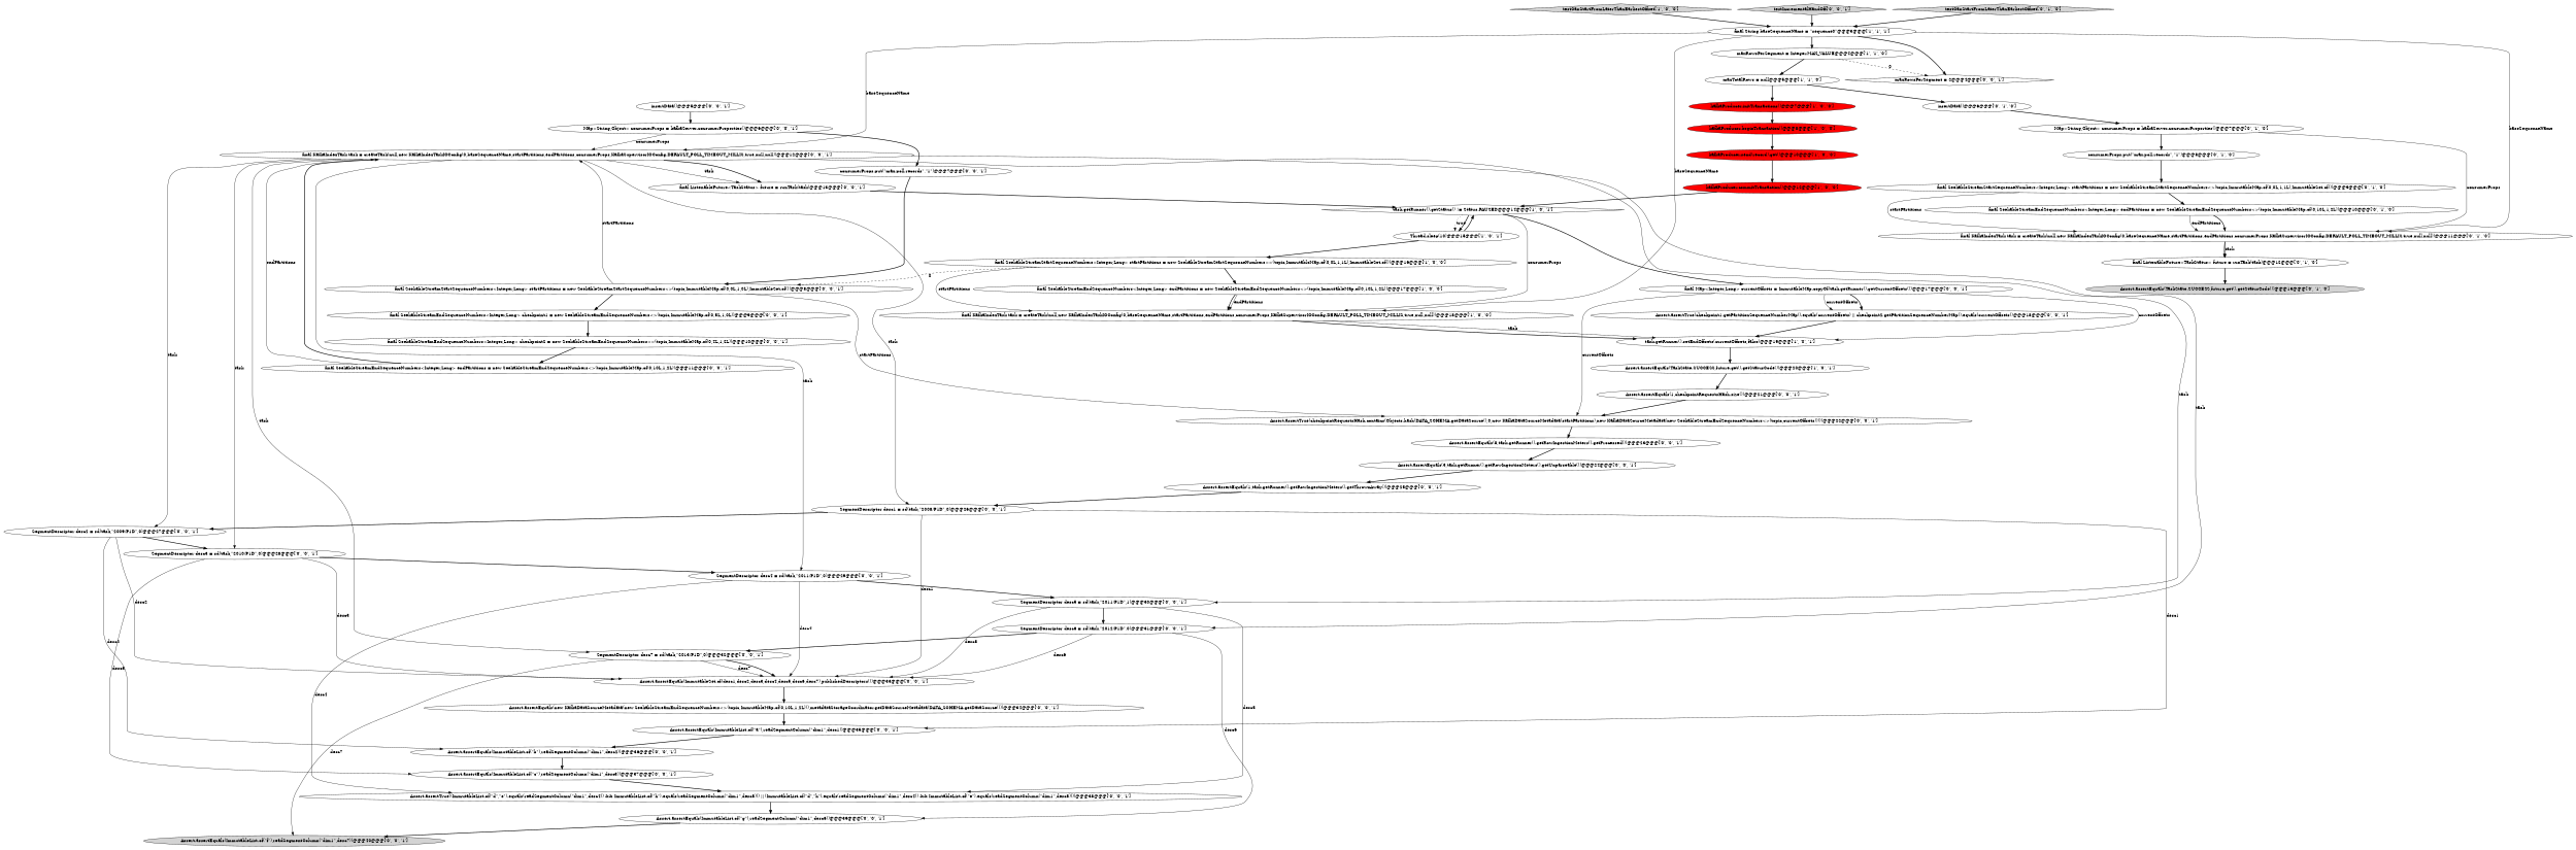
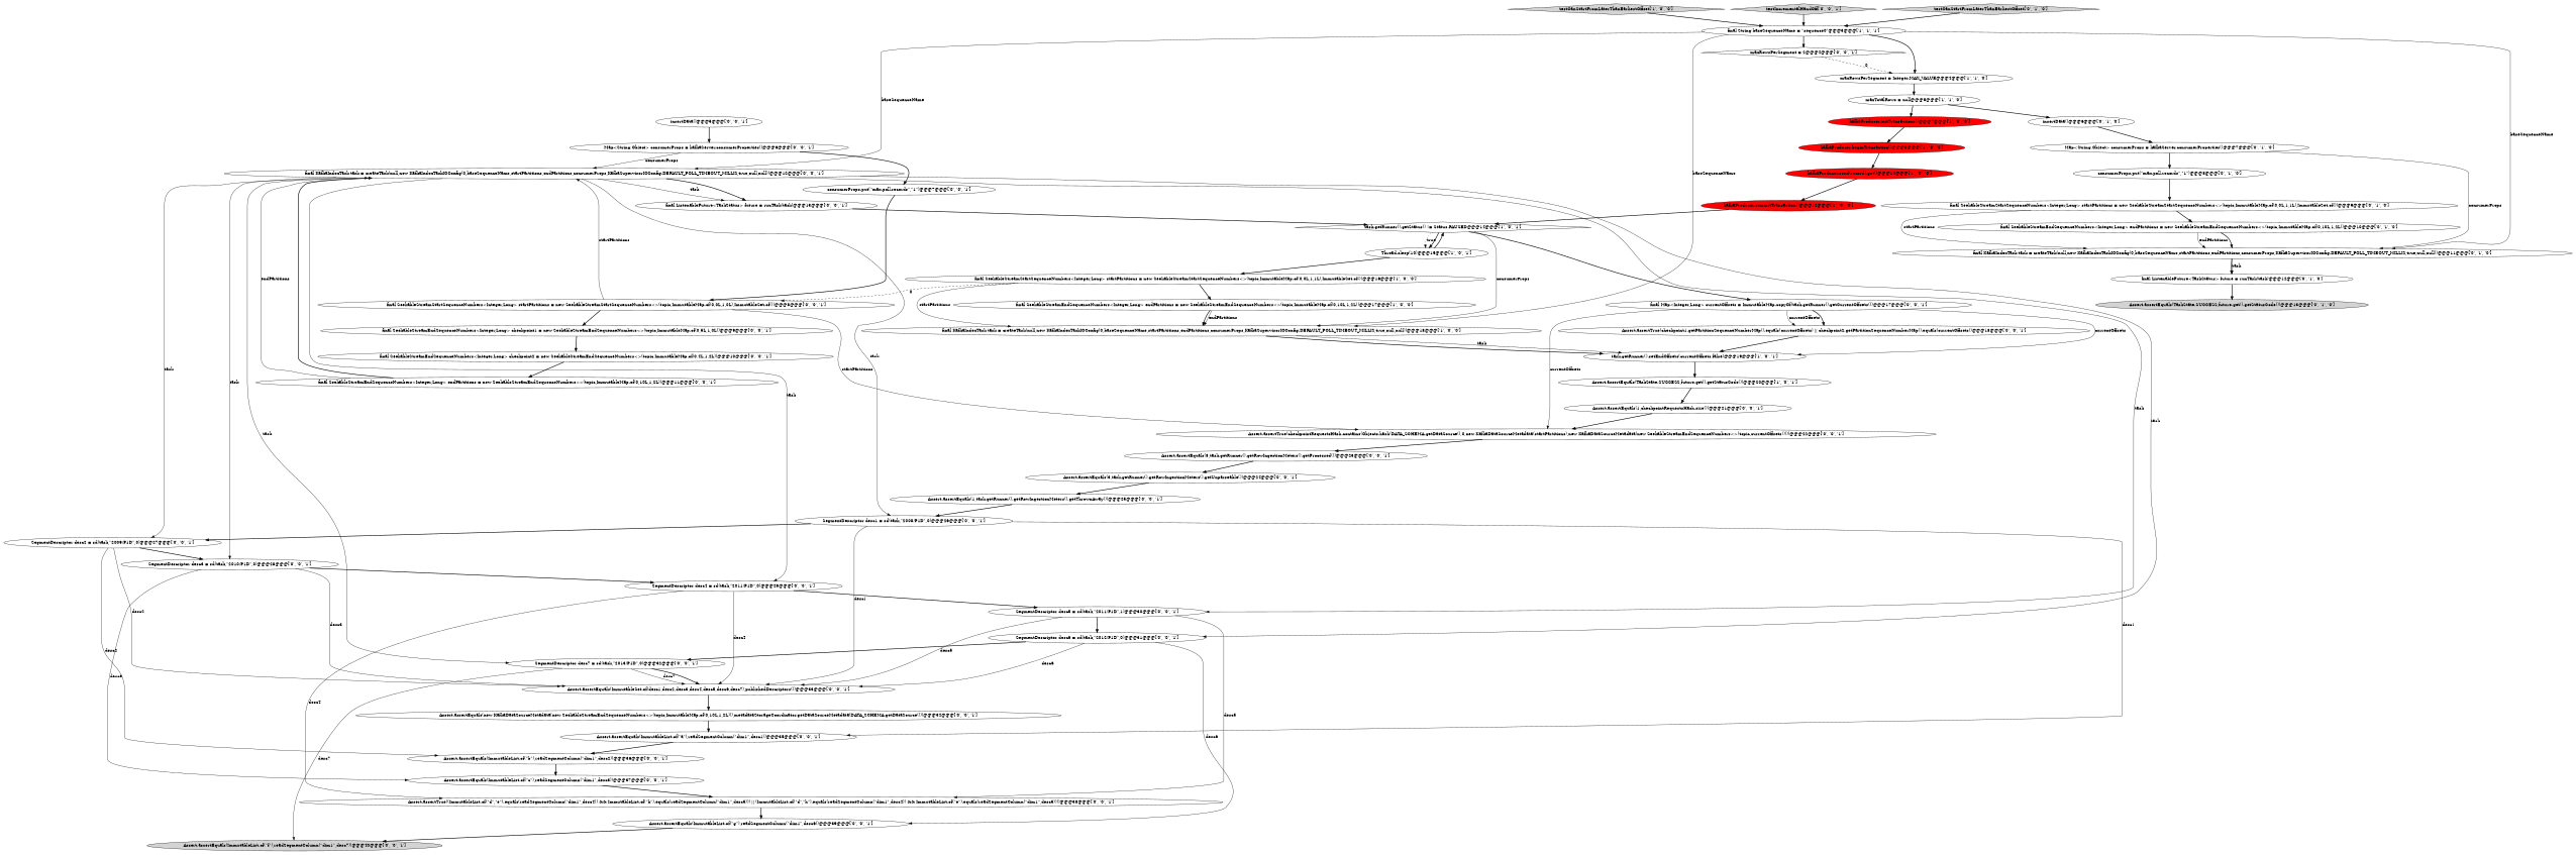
  digraph {
    node [fillcolor=white shape=ellipse style=filled]
    edge [style=bold]
    n1 [label="SegmentDescriptor desc4 = sd(task,\"2011/P1D\",0)@@@29@@@['0', '0', '1']"]
    n2 [label="SegmentDescriptor desc5 = sd(task,\"2011/P1D\",1)@@@30@@@['0', '0', '1']"]
    n3 [label="Assert.assertTrue((ImmutableList.of(\"d\",\"e\").equals(readSegmentColumn(\"dim1\",desc4)) && ImmutableList.of(\"h\").equals(readSegmentColumn(\"dim1\",desc5))) || (ImmutableList.of(\"d\",\"h\").equals(readSegmentColumn(\"dim1\",desc4)) && ImmutableList.of(\"e\").equals(readSegmentColumn(\"dim1\",desc5))))@@@38@@@['0', '0', '1']"]
    n4 [label="Assert.assertEquals(ImmutableSet.of(desc1,desc2,desc3,desc4,desc5,desc6,desc7),publishedDescriptors())@@@33@@@['0', '0', '1']"]
    n5 [label="SegmentDescriptor desc6 = sd(task,\"2012/P1D\",0)@@@31@@@['0', '0', '1']"]
    n6 [label="Assert.assertEquals(ImmutableList.of(\"g\"),readSegmentColumn(\"dim1\",desc6))@@@39@@@['0', '0', '1']"]
    n7 [label="Assert.assertEquals(new KafkaDataSourceMetadata(new SeekableStreamEndSequenceNumbers<>(topic,ImmutableMap.of(0,10L,1,2L))),metadataStorageCoordinator.getDataSourceMetadata(DATA_SCHEMA.getDataSource()))@@@34@@@['0', '0', '1']"]
    n8 [label="SegmentDescriptor desc7 = sd(task,\"2013/P1D\",0)@@@32@@@['0', '0', '1']"]
    n9 [fillcolor=lightgray label="Assert.assertEquals(ImmutableList.of(\"f\"),readSegmentColumn(\"dim1\",desc7))@@@40@@@['0', '0', '1']"]
    n10 [label="Assert.assertTrue(checkpointRequestsHash.contains(Objects.hash(DATA_SCHEMA.getDataSource(),0,new KafkaDataSourceMetadata(startPartitions),new KafkaDataSourceMetadata(new SeekableStreamEndSequenceNumbers<>(topic,currentOffsets)))))@@@22@@@['0', '0', '1']"]
    n11 [label="Assert.assertEquals(8,task.getRunner().getRowIngestionMeters().getProcessed())@@@23@@@['0', '0', '1']"]
    n12 [label="Assert.assertEquals(3,task.getRunner().getRowIngestionMeters().getUnparseable())@@@24@@@['0', '0', '1']"]
    n13 [label="final SeekableStreamStartSequenceNumbers<Integer,Long> startPartitions = new SeekableStreamStartSequenceNumbers<>(topic,ImmutableMap.of(0,0L,1,0L),ImmutableSet.of())@@@8@@@['0', '0', '1']"]
    n14 [label="final KafkaIndexTask task = createTask(null,new KafkaIndexTaskIOConfig(0,baseSequenceName,startPartitions,endPartitions,consumerProps,KafkaSupervisorIOConfig.DEFAULT_POLL_TIMEOUT_MILLIS,true,null,null))@@@12@@@['0', '0', '1']"]
    n15 [label="final SeekableStreamEndSequenceNumbers<Integer,Long> checkpoint1 = new SeekableStreamEndSequenceNumbers<>(topic,ImmutableMap.of(0,5L,1,0L))@@@9@@@['0', '0', '1']"]
    n16 [label="SegmentDescriptor desc1 = sd(task,\"2008/P1D\",0)@@@26@@@['0', '0', '1']"]
    n17 [label="SegmentDescriptor desc3 = sd(task,\"2010/P1D\",0)@@@28@@@['0', '0', '1']"]
    n18 [label="SegmentDescriptor desc2 = sd(task,\"2009/P1D\",0)@@@27@@@['0', '0', '1']"]
    n19 [label="final ListenableFuture<TaskStatus> future = runTask(task)@@@13@@@['0', '0', '1']"]
    n20 [label="final SeekableStreamEndSequenceNumbers<Integer,Long> checkpoint2 = new SeekableStreamEndSequenceNumbers<>(topic,ImmutableMap.of(0,4L,1,2L))@@@10@@@['0', '0', '1']"]
    n21 [label="final SeekableStreamStartSequenceNumbers<Integer,Long> startPartitions = new SeekableStreamStartSequenceNumbers<>(topic,ImmutableMap.of(0,0L,1,1L),ImmutableSet.of())@@@9@@@['0', '1', '0']"]
    n22 [label="final SeekableStreamEndSequenceNumbers<Integer,Long> endPartitions = new SeekableStreamEndSequenceNumbers<>(topic,ImmutableMap.of(0,10L,1,2L))@@@10@@@['0', '1', '0']"]
    n23 [label="final KafkaIndexTask task = createTask(null,new KafkaIndexTaskIOConfig(0,baseSequenceName,startPartitions,endPartitions,consumerProps,KafkaSupervisorIOConfig.DEFAULT_POLL_TIMEOUT_MILLIS,true,null,null))@@@11@@@['0', '1', '0']"]
    n24 [label="final ListenableFuture<TaskStatus> future = runTask(task)@@@12@@@['0', '1', '0']"]
    n25 [label="final SeekableStreamStartSequenceNumbers<Integer,Long> startPartitions = new SeekableStreamStartSequenceNumbers<>(topic,ImmutableMap.of(0,0L,1,1L),ImmutableSet.of())@@@16@@@['1', '0', '0']"]
    n26 [label="final SeekableStreamEndSequenceNumbers<Integer,Long> endPartitions = new SeekableStreamEndSequenceNumbers<>(topic,ImmutableMap.of(0,10L,1,2L))@@@17@@@['1', '0', '0']"]
    n27 [label="final KafkaIndexTask task = createTask(null,new KafkaIndexTaskIOConfig(0,baseSequenceName,startPartitions,endPartitions,consumerProps,KafkaSupervisorIOConfig.DEFAULT_POLL_TIMEOUT_MILLIS,true,null,null))@@@18@@@['1', '0', '0']"]
    n28 [label="task.getRunner().setEndOffsets(currentOffsets,false)@@@19@@@['1', '0', '1']"]
    n29 [label="maxRowsPerSegment = 2@@@4@@@['0', '0', '1']" shape=diamond]
    n30 [label="insertData()@@@5@@@['0', '0', '1']"]
    n31 [label="Map<String,Object> consumerProps = kafkaServer.consumerProperties()@@@6@@@['0', '0', '1']"]
    n32 [fillcolor=lightgray label="testCanStartFromLaterThanEarliestOffset['1', '0', '0']" shape=diamond]
    n33 [label="final String baseSequenceName = \"sequence0\"@@@3@@@['1', '1', '1']"]
    n34 [label="maxRowsPerSegment = Integer.MAX_VALUE@@@4@@@['1', '1', '0']"]
    n35 [label="Assert.assertEquals(ImmutableList.of(\"a\"),readSegmentColumn(\"dim1\",desc1))@@@35@@@['0', '0', '1']"]
    n36 [label="Assert.assertEquals(ImmutableList.of(\"c\"),readSegmentColumn(\"dim1\",desc3))@@@37@@@['0', '0', '1']"]
    n37 [label="Assert.assertEquals(ImmutableList.of(\"b\"),readSegmentColumn(\"dim1\",desc2))@@@36@@@['0', '0', '1']"]
    n38 [label="task.getRunner().getStatus() != Status.PAUSED@@@14@@@['1', '0', '1']" shape=diamond]
    n39 [fillcolor=red label="kafkaProducer.commitTransaction()@@@12@@@['1', '0', '0']"]
    n40 [label="Thread.sleep(10)@@@15@@@['1', '0', '1']"]
    n41 [label="final Map<Integer,Long> currentOffsets = ImmutableMap.copyOf(task.getRunner().getCurrentOffsets())@@@17@@@['0', '0', '1']"]
    n42 [label="consumerProps.put(\"max.poll.records\",\"1\")@@@7@@@['0', '0', '1']"]
    n43 [fillcolor=red label="kafkaProducer.initTransactions()@@@7@@@['1', '0', '0']"]
    n44 [fillcolor=red label="kafkaProducer.beginTransaction()@@@8@@@['1', '0', '0']"]
    n45 [fillcolor=red label="kafkaProducer.send(record).get()@@@10@@@['1', '0', '0']"]
    n46 [label="Assert.assertTrue(checkpoint1.getPartitionSequenceNumberMap().equals(currentOffsets) || checkpoint2.getPartitionSequenceNumberMap().equals(currentOffsets))@@@18@@@['0', '0', '1']"]
    n47 [label="Assert.assertEquals(TaskState.SUCCESS,future.get().getStatusCode())@@@20@@@['1', '0', '1']"]
    n48 [fillcolor=lightgray label="testIncrementalHandOff['0', '0', '1']" shape=diamond]
    n49 [fillcolor=lightgray label="Assert.assertEquals(TaskState.SUCCESS,future.get().getStatusCode())@@@13@@@['0', '1', '0']"]
    n50 [label="Assert.assertEquals(1,checkpointRequestsHash.size())@@@21@@@['0', '0', '1']"]
    n51 [label="maxTotalRows = null@@@5@@@['1', '1', '0']"]
    n52 [label="Assert.assertEquals(1,task.getRunner().getRowIngestionMeters().getThrownAway())@@@25@@@['0', '0', '1']"]
    n53 [label="insertData()@@@6@@@['0', '1', '0']"]
    n54 [label="Map<String,Object> consumerProps = kafkaServer.consumerProperties()@@@7@@@['0', '1', '0']"]
    n55 [label="consumerProps.put(\"max.poll.records\",\"1\")@@@8@@@['0', '1', '0']"]
    n56 [label="final SeekableStreamEndSequenceNumbers<Integer,Long> endPartitions = new SeekableStreamEndSequenceNumbers<>(topic,ImmutableMap.of(0,10L,1,2L))@@@11@@@['0', '0', '1']"]
    n57 [fillcolor=lightgray label="testCanStartFromLaterThanEarliestOffset['0', '1', '0']" shape=diamond]
    n1 -> n2
    n1 -> n3 [label=desc4 style=solid]
    n1 -> n4 [label=desc4 style=solid]
    n2 -> n3 [label=desc5 style=solid]
    n2 -> n4 [label=desc5 style=solid]
    n2 -> n5
    n3 -> n6
    n4 -> n7
    n5 -> n4 [label=desc6 style=solid]
    n5 -> n6 [label=desc6 style=solid]
    n5 -> n8
    n6 -> n9
    n7 -> n35
    n8 -> n4 [label=desc7 style=solid]
    n8 -> n4
    n8 -> n9 [label=desc7 style=solid]
    n10 -> n11
    n11 -> n12
    n12 -> n52
    n13 -> n10 [label=startPartitions style=solid]
    n13 -> n14 [label=startPartitions style=solid]
    n13 -> n15
    n14 -> n1 [label=task style=solid]
    n14 -> n2 [label=task style=solid]
    n14 -> n5 [label=task style=solid]
    n14 -> n8 [label=task style=solid]
    n14 -> n16 [label=task style=solid]
    n14 -> n17 [label=task style=solid]
    n14 -> n18 [label=task style=solid]
    n14 -> n19 [label=task style=solid]
    n14 -> n19
    n15 -> n20
    n16 -> n4 [label=desc1 style=solid]
    n16 -> n18
    n16 -> n35 [label=desc1 style=solid]
    n17 -> n1
    n17 -> n4 [label=desc3 style=solid]
    n17 -> n36 [label=desc3 style=solid]
    n18 -> n4 [label=desc2 style=solid]
    n18 -> n17
    n18 -> n37 [label=desc2 style=solid]
    n19 -> n38
    n20 -> n56
    n21 -> n22
    n21 -> n23 [label=startPartitions style=solid]
    n22 -> n23 [label=endPartitions style=solid]
    n22 -> n23
    n23 -> n24
    n23 -> n24 [label=task style=solid]
    n24 -> n49
    n25 -> n13 [label=0 style=dashed]
    n25 -> n26
    n25 -> n27 [label=startPartitions style=solid]
    n26 -> n27 [label=endPartitions style=solid]
    n26 -> n27
    n27 -> n28 [label=task style=solid]
    n27 -> n28
    n28 -> n47
    n30 -> n31
    n31 -> n14 [label=consumerProps style=solid]
    n31 -> n42
    n32 -> n33
    n33 -> n14 [label=baseSequenceName style=solid]
    n33 -> n23 [label=baseSequenceName style=solid]
    n33 -> n27 [label=baseSequenceName style=solid]
    n33 -> n29
    n33 -> n34
-   n34 -> n29 [label=0 style=dashed]
+   n29 -> n34 [label=0 style=dashed]
    n34 -> n51
    n35 -> n37
    n36 -> n3
    n37 -> n36
    n38 -> n27 [label=consumerProps style=solid]
    n38 -> n40 [label=true style=dotted]
    n38 -> n40
    n38 -> n41
    n39 -> n38
    n40 -> n25
    n40 -> n38
    n41 -> n10 [label=currentOffsets style=solid]
    n41 -> n28 [label=currentOffsets style=solid]
    n41 -> n46 [label=currentOffsets style=solid]
    n41 -> n46
    n42 -> n13
    n43 -> n44
    n44 -> n45
    n45 -> n39
    n46 -> n28
    n47 -> n50
    n48 -> n33
    n50 -> n10
    n51 -> n43
    n51 -> n53
    n52 -> n16
    n53 -> n54
    n54 -> n23 [label=consumerProps style=solid]
    n54 -> n55
    n55 -> n21
    n56 -> n14 [label=endPartitions style=solid]
    n56 -> n14
    n57 -> n33
  }
